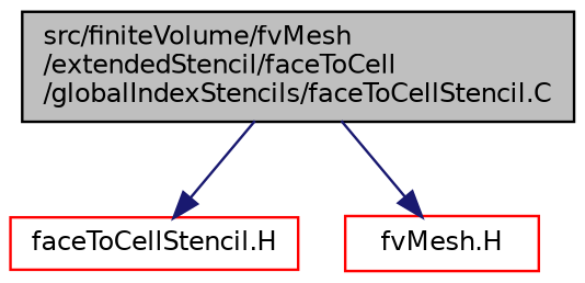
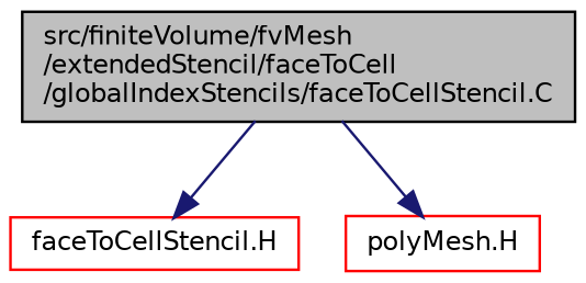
  digraph {
    node [color=red fontname=Helvetica fontsize=10 shape=record]
    edge [color=midnightblue fontname=Helvetica fontsize=10 labelfontname=Helvetica labelfontsize=10 style=solid]
    n1 [color=black fillcolor=grey75 fontcolor=black height=0.2 label="src/finiteVolume/fvMesh\l/extendedStencil/faceToCell\l/globalIndexStencils/faceToCellStencil.C" style=filled width=0.4]
    n2 [height=0.2 label="faceToCellStencil.H" width=0.4]
-   n3 [height=0.2 label="fvMesh.H" width=0.4]
+   n3 [height=0.2 label="polyMesh.H" width=0.4]
    n1 -> n2
    n1 -> n3
  }
